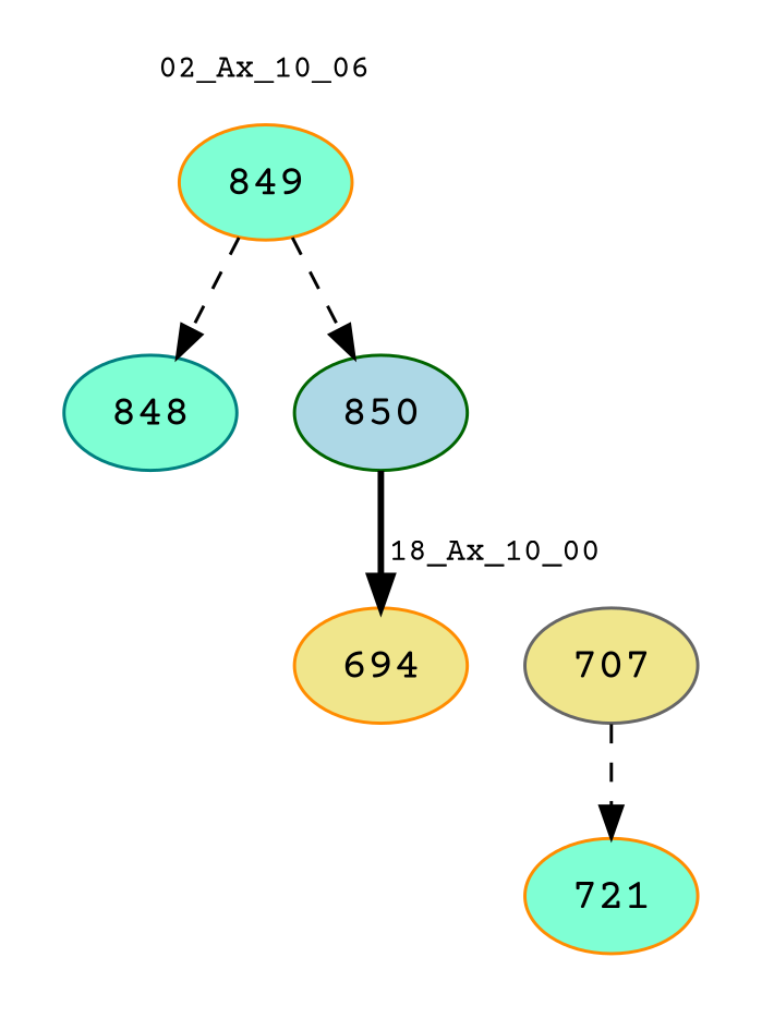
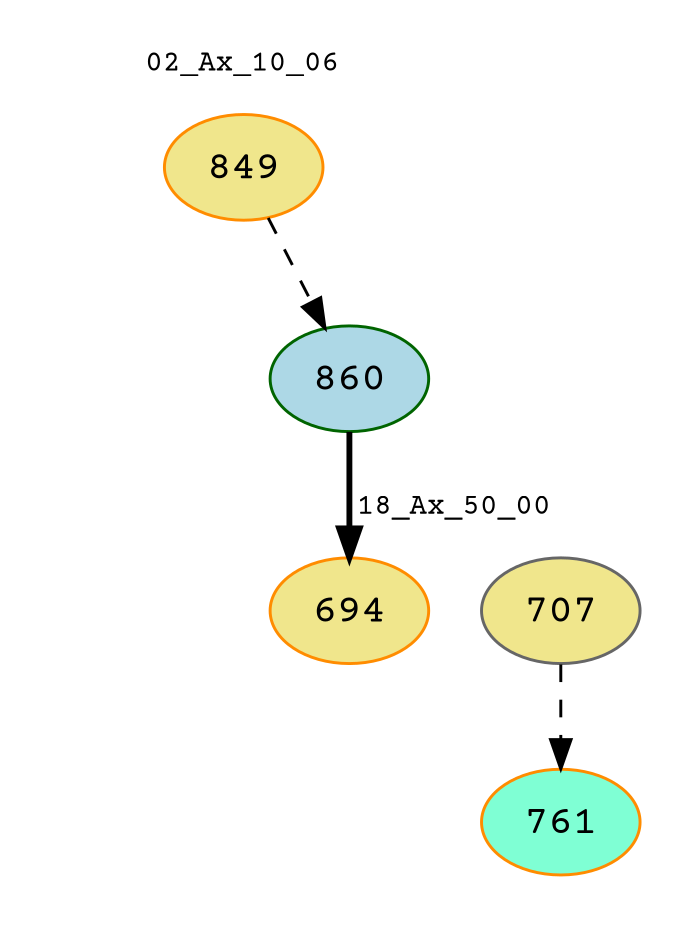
  digraph {
    fontname="Courier Prime"
    node [color=darkorange fillcolor=aquamarine fontname="Courier Prime" style=filled]
    edge [color=black fontname="Courier Prime" style=dashed]
-   n1 [label=849]
-   n2 [color=teal label=848]
-   n3 [color=darkgreen fillcolor=lightblue label=850]
+   n1 [fillcolor=khaki label=849]
+   n3 [color=darkgreen fillcolor=lightblue label=860]
    n4 [color=gray40 fillcolor=khaki label=707]
    n5 [fillcolor=khaki label=694]
-   n6 [label=721]
+   n6 [label=761]
    subgraph cluster_1 {
      color=white
      fontsize=10
      label="02_Ax_10_06"
      n1
-     n2
      n3
    }
    subgraph cluster_2 {
      color=white
      fontsize=10
-     label="18_Ax_10_00"
+     label="18_Ax_50_00"
      n4
      n5
      n6
    }
-   n1 -> n2
    n1 -> n3
    n3 -> n5 [style=bold]
    n4 -> n6
  }
